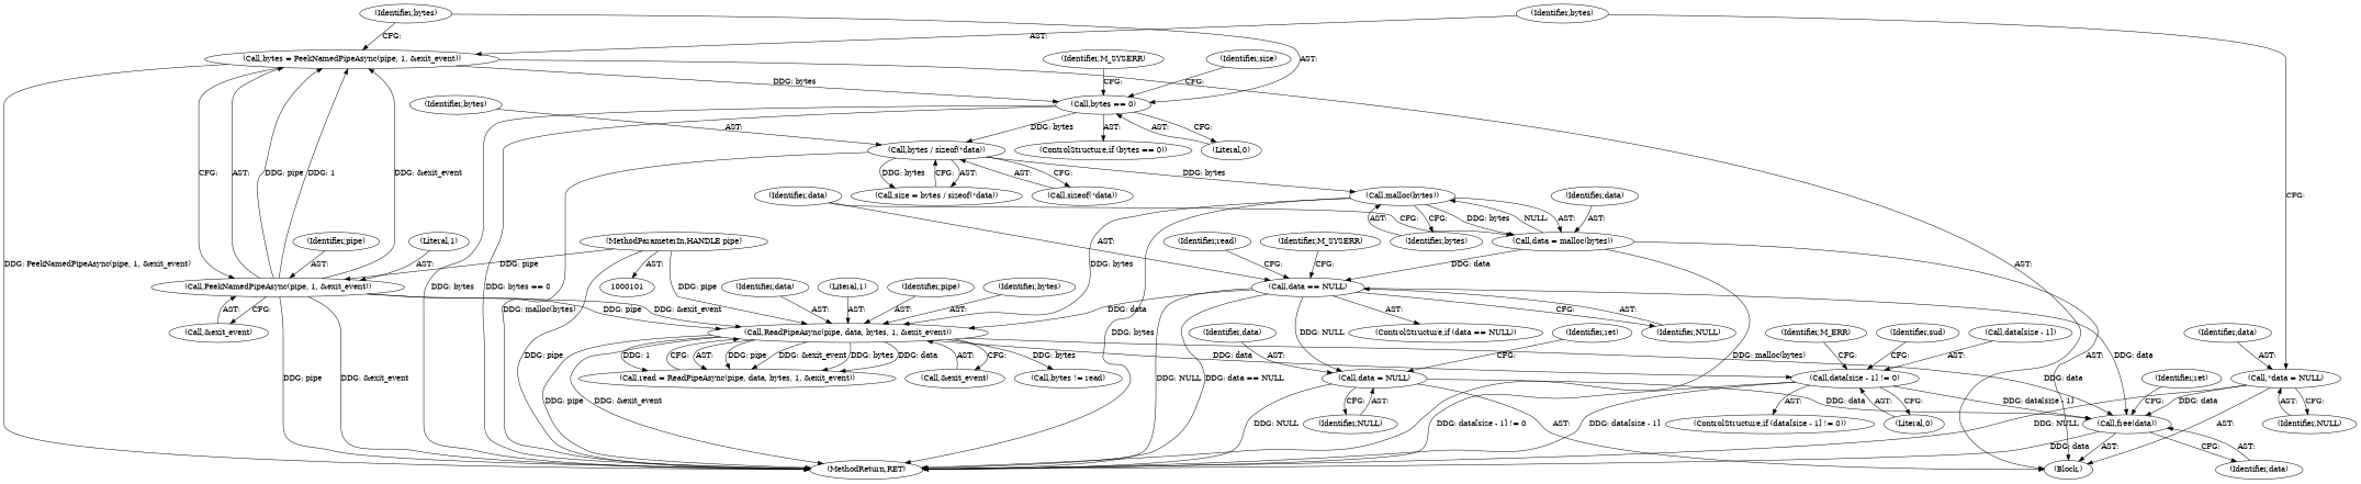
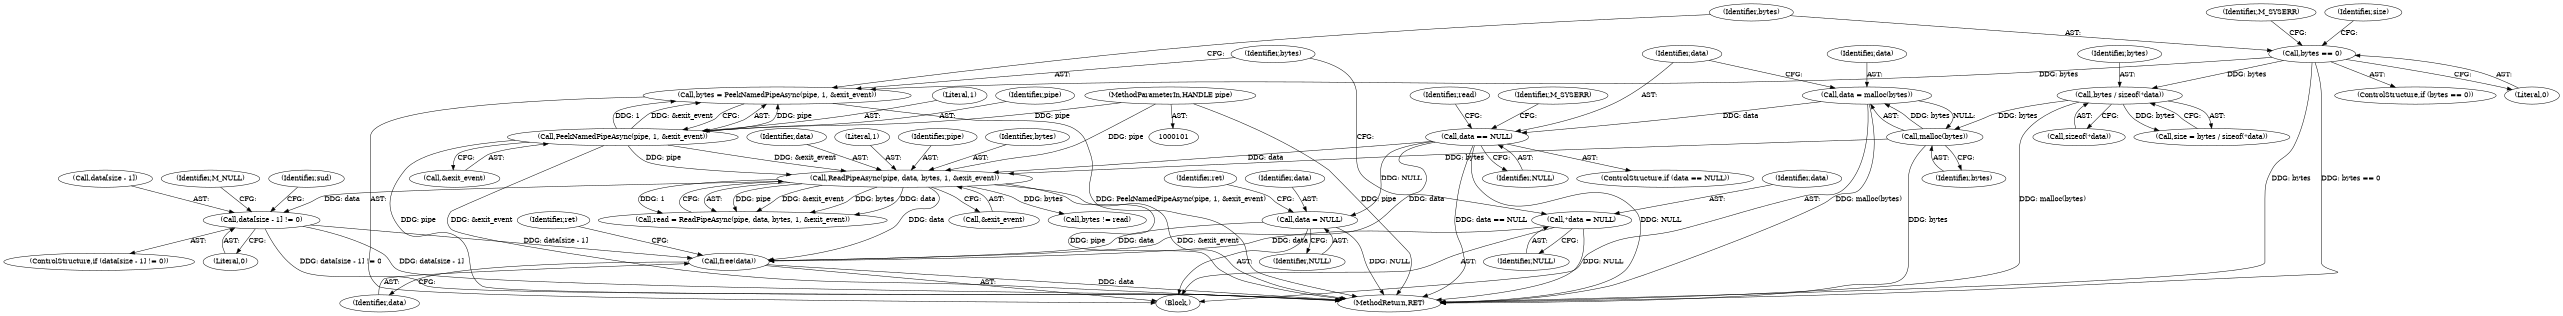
  digraph {
    n1 [label="(Call,free(data))"]
    n2 [label="(Identifier,data)"]
    n3 [label="(Block,)"]
    n4 [label="(MethodReturn,RET)"]
    n5 [label="(Call,data[size - 1] != 0)"]
    n6 [label="(Literal,0)"]
    n7 [label="(ControlStructure,if (data[size - 1] != 0))"]
    n8 [label="(Call,ReadPipeAsync(pipe, data, bytes, 1, &exit_event))"]
    n9 [label="(Call,&exit_event)"]
    n10 [label="(Call,bytes != read)"]
    n11 [label="(Call,read = ReadPipeAsync(pipe, data, bytes, 1, &exit_event))"]
    n12 [label="(Call,PeekNamedPipeAsync(pipe, 1, &exit_event))"]
    n13 [label="(Call,bytes = PeekNamedPipeAsync(pipe, 1, &exit_event))"]
    n14 [label="(Call,&exit_event)"]
    n15 [label="(Call,bytes == 0)"]
    n16 [label="(MethodParameterIn,HANDLE pipe)"]
    1000101
    n18 [label="(Call,data == NULL)"]
    n19 [label="(Call,data = NULL)"]
    n20 [label="(Identifier,NULL)"]
    n21 [label="(ControlStructure,if (data == NULL))"]
    n22 [label="(Identifier,NULL)"]
    n23 [label="(Call,data = malloc(bytes))"]
    n24 [label="(Call,malloc(bytes))"]
    n25 [label="(Identifier,bytes)"]
    n26 [label="(Call,bytes / sizeof(*data))"]
    n27 [label="(Call,sizeof(*data))"]
    n28 [label="(Call,size = bytes / sizeof(*data))"]
    n29 [label="(ControlStructure,if (bytes == 0))"]
    n30 [label="(Literal,0)"]
    n31 [label="(Call,*data = NULL)"]
    n32 [label="(Identifier,NULL)"]
    n33 [label="(Identifier,data)"]
    n34 [label="(Identifier,data)"]
    n35 [label="(Identifier,data)"]
-   n36 [label="(Identifier,M_ERR)"]
+   n36 [label="(Identifier,M_NULL)"]
    n37 [label="(Identifier,bytes)"]
    n38 [label="(Identifier,sud)"]
    n39 [label="(Identifier,bytes)"]
    n40 [label="(Identifier,M_SYSERR)"]
    n41 [label="(Literal,1)"]
    n42 [label="(Identifier,size)"]
    n43 [label="(Identifier,bytes)"]
    n44 [label="(Identifier,pipe)"]
    n45 [label="(Literal,1)"]
    n46 [label="(Identifier,data)"]
    n47 [label="(Identifier,pipe)"]
    n48 [label="(Identifier,bytes)"]
    n49 [label="(Identifier,M_SYSERR)"]
    n50 [label="(Call,data[size - 1])"]
    n51 [label="(Identifier,read)"]
    n52 [label="(Identifier,data)"]
    n53 [label="(Identifier,ret)"]
    n54 [label="(Identifier,ret)"]
    n1 -> n2 [label="CFG: "]
    n1 -> n3 [label="AST: "]
    n1 -> n4 [label="DDG: data"]
    n2 -> n1 [label="AST: "]
    n5 -> n1 [label="DDG: data[size - 1]"]
    n5 -> n4 [label="DDG: data[size - 1] != 0"]
    n5 -> n4 [label="DDG: data[size - 1]"]
    n5 -> n6 [label="CFG: "]
    n5 -> n7 [label="AST: "]
    n6 -> n5 [label="AST: "]
    n8 -> n1 [label="DDG: data"]
    n8 -> n4 [label="DDG: pipe"]
    n8 -> n4 [label="DDG: &exit_event"]
    n8 -> n5 [label="DDG: data"]
    n8 -> n9 [label="CFG: "]
    n8 -> n10 [label="DDG: bytes"]
    n8 -> n11 [label="AST: "]
    n8 -> n11 [label="DDG: pipe"]
    n8 -> n11 [label="DDG: &exit_event"]
    n8 -> n11 [label="DDG: bytes"]
    n8 -> n11 [label="DDG: data"]
    n8 -> n11 [label="DDG: 1"]
    n9 -> n8 [label="AST: "]
    n11 -> n8 [label="CFG: "]
    n12 -> n4 [label="DDG: pipe"]
    n12 -> n4 [label="DDG: &exit_event"]
    n12 -> n8 [label="DDG: pipe"]
    n12 -> n8 [label="DDG: &exit_event"]
    n12 -> n13 [label="AST: "]
    n12 -> n13 [label="DDG: pipe"]
    n12 -> n13 [label="DDG: 1"]
    n12 -> n13 [label="DDG: &exit_event"]
    n12 -> n14 [label="CFG: "]
    n13 -> n3 [label="AST: "]
    n13 -> n4 [label="DDG: PeekNamedPipeAsync(pipe, 1, &exit_event)"]
    n13 -> n12 [label="CFG: "]
-   n13 -> n15 [label="DDG: bytes"]
+   n15 -> n13 [label="DDG: bytes"]
    n14 -> n12 [label="AST: "]
    n15 -> n4 [label="DDG: bytes"]
    n15 -> n4 [label="DDG: bytes == 0"]
    n15 -> n26 [label="DDG: bytes"]
    n15 -> n29 [label="AST: "]
    n15 -> n30 [label="CFG: "]
    n16 -> n4 [label="DDG: pipe"]
    n16 -> n8 [label="DDG: pipe"]
    n16 -> n12 [label="DDG: pipe"]
    n16 -> 1000101 [label="AST: "]
    n18 -> n1 [label="DDG: data"]
    n18 -> n4 [label="DDG: NULL"]
    n18 -> n4 [label="DDG: data == NULL"]
    n18 -> n8 [label="DDG: data"]
    n18 -> n19 [label="DDG: NULL"]
    n18 -> n20 [label="CFG: "]
    n18 -> n21 [label="AST: "]
    n19 -> n1 [label="DDG: data"]
    n19 -> n3 [label="AST: "]
    n19 -> n4 [label="DDG: NULL"]
    n19 -> n22 [label="CFG: "]
    n20 -> n18 [label="AST: "]
    n22 -> n19 [label="AST: "]
    n23 -> n3 [label="AST: "]
    n23 -> n4 [label="DDG: malloc(bytes)"]
    n23 -> n18 [label="DDG: data"]
    n23 -> n24 [label="NULL: "]
    n24 -> n4 [label="DDG: bytes"]
    n24 -> n8 [label="DDG: bytes"]
    n24 -> n23 [label="AST: "]
    n24 -> n23 [label="DDG: bytes"]
    n24 -> n25 [label="CFG: "]
    n25 -> n24 [label="AST: "]
    n26 -> n4 [label="DDG: malloc(bytes)"]
    n26 -> n24 [label="DDG: bytes"]
    n26 -> n27 [label="CFG: "]
    n26 -> n28 [label="AST: "]
    n26 -> n28 [label="DDG: bytes"]
    n27 -> n26 [label="AST: "]
    n28 -> n26 [label="CFG: "]
    n30 -> n15 [label="AST: "]
    n31 -> n1 [label="DDG: data"]
    n31 -> n3 [label="AST: "]
    n31 -> n4 [label="DDG: NULL"]
    n31 -> n32 [label="CFG: "]
    n32 -> n31 [label="AST: "]
    n33 -> n8 [label="AST: "]
    n34 -> n31 [label="AST: "]
    n35 -> n19 [label="AST: "]
    n36 -> n5 [label="CFG: "]
    n37 -> n13 [label="CFG: "]
    n37 -> n15 [label="AST: "]
    n38 -> n5 [label="CFG: "]
    n39 -> n13 [label="AST: "]
    n39 -> n31 [label="CFG: "]
    n40 -> n15 [label="CFG: "]
    n41 -> n8 [label="AST: "]
    n42 -> n15 [label="CFG: "]
    n43 -> n26 [label="AST: "]
    n44 -> n8 [label="AST: "]
    n45 -> n12 [label="AST: "]
    n46 -> n23 [label="AST: "]
    n47 -> n12 [label="AST: "]
    n48 -> n8 [label="AST: "]
    n49 -> n18 [label="CFG: "]
    n50 -> n5 [label="AST: "]
    n51 -> n18 [label="CFG: "]
    n52 -> n18 [label="AST: "]
    n52 -> n23 [label="CFG: "]
    n53 -> n19 [label="CFG: "]
    n54 -> n1 [label="CFG: "]
  }
